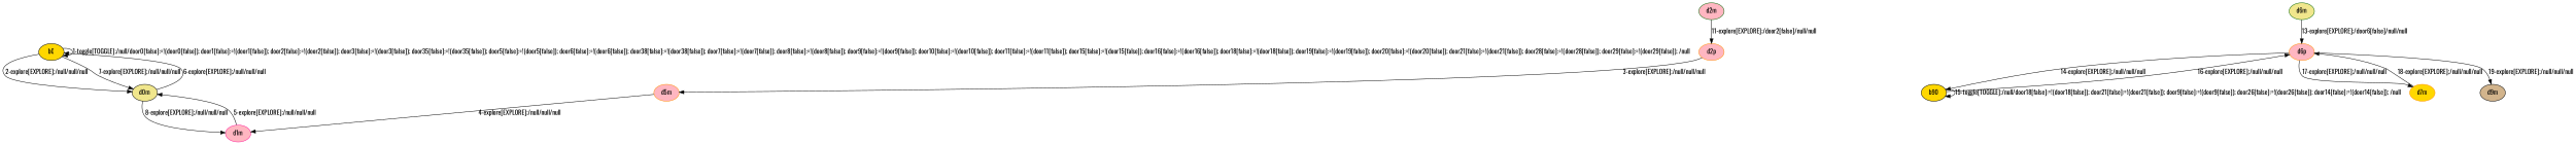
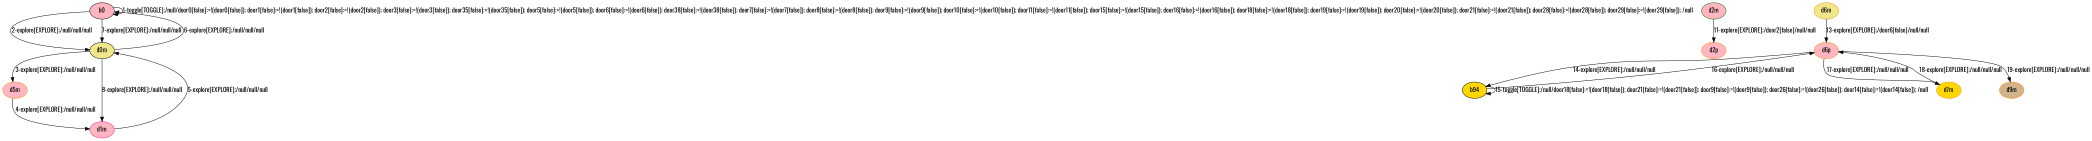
  digraph {
    fontname=Oswald
    node [color=black fillcolor=lightpink fontname=Oswald style=filled]
    edge [fontname=Oswald]
-   b0 [fillcolor=gold]
+   b0
    d0m [fillcolor=khaki]
    d5m [color=darkorange]
    d1m [color=deeppink]
    d2m [color=darkgreen]
    d2p [color=darkorange]
-   d6m [color=darkgreen fillcolor=khaki]
+   d6m [color=darkorange fillcolor=khaki]
    d6p [color=darkorange]
-   b90 [fillcolor=gold]
+   b90 [fillcolor=gold label=b94]
    d7m [color=darkorange fillcolor=gold]
-   d9m [fillcolor=tan]
+   d9m [color=darkorange fillcolor=tan]
    b0 -> b0 [label="1-toggle[TOGGLE];/null/door0[false]:=!(door0[false]); door1[false]:=!(door1[false]); door2[false]:=!(door2[false]); door3[false]:=!(door3[false]); door35[false]:=!(door35[false]); door5[false]:=!(door5[false]); door6[false]:=!(door6[false]); door38[false]:=!(door38[false]); door7[false]:=!(door7[false]); door8[false]:=!(door8[false]); door9[false]:=!(door9[false]); door10[false]:=!(door10[false]); door11[false]:=!(door11[false]); door15[false]:=!(door15[false]); door16[false]:=!(door16[false]); door18[false]:=!(door18[false]); door19[false]:=!(door19[false]); door20[false]:=!(door20[false]); door21[false]:=!(door21[false]); door28[false]:=!(door28[false]); door29[false]:=!(door29[false]); /null"]
    b0 -> d0m [label="2-explore[EXPLORE];/null/null/null"]
    b0 -> d0m [label="7-explore[EXPLORE];/null/null/null"]
    d0m -> b0 [label="6-explore[EXPLORE];/null/null/null"]
-   d2p -> d5m [label="3-explore[EXPLORE];/null/null/null"]
+   d0m -> d5m [label="3-explore[EXPLORE];/null/null/null"]
    d0m -> d1m [label="8-explore[EXPLORE];/null/null/null"]
    d5m -> d1m [label="4-explore[EXPLORE];/null/null/null"]
    d1m -> d0m [label="5-explore[EXPLORE];/null/null/null"]
    d2m -> d2p [label="11-explore[EXPLORE];/door2[false]/null/null"]
    d6m -> d6p [label="13-explore[EXPLORE];/door6[false]/null/null"]
    d6p -> b90 [label="14-explore[EXPLORE];/null/null/null"]
    d6p -> d7m [label="17-explore[EXPLORE];/null/null/null"]
    d6p -> d9m [label="19-explore[EXPLORE];/null/null/null"]
    b90 -> d6p [label="16-explore[EXPLORE];/null/null/null"]
    b90 -> b90 [label="15-toggle[TOGGLE];/null/door18[false]:=!(door18[false]); door21[false]:=!(door21[false]); door9[false]:=!(door9[false]); door26[false]:=!(door26[false]); door14[false]:=!(door14[false]); /null"]
    d7m -> d6p [label="18-explore[EXPLORE];/null/null/null"]
  }
